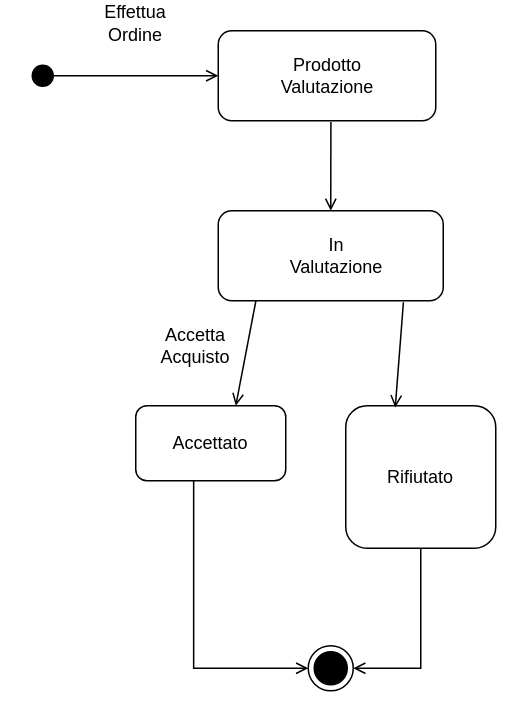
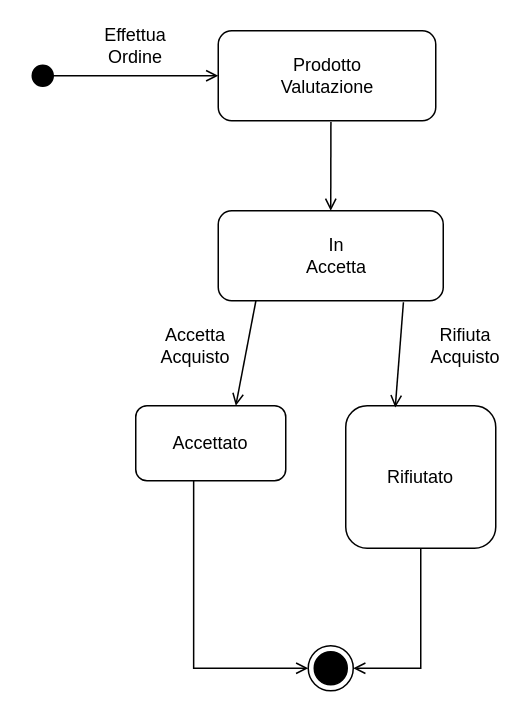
  <mxCell id="0" />
  <mxCell id="1" parent="0" />
  <mxCell id="2" value="" style="rounded=1;whiteSpace=wrap;html=1;" vertex="1" parent="1"><mxGeometry x="145" y="20" width="145" height="60" as="geometry" /></mxCell>
  <mxCell id="3" value="" style="rounded=1;whiteSpace=wrap;html=1;" vertex="1" parent="1"><mxGeometry x="145" y="140" width="150" height="60" as="geometry" /></mxCell>
  <mxCell id="4" value="Accettato" style="rounded=1;whiteSpace=wrap;html=1;" vertex="1" parent="1"><mxGeometry x="90" y="270" width="100" height="50" as="geometry" /></mxCell>
  <mxCell id="5" value="Rifiutato" style="rounded=1;whiteSpace=wrap;html=1;" vertex="1" parent="1"><mxGeometry x="230" y="270" width="100" height="95" as="geometry" /></mxCell>
  <mxCell id="6" value="" style="endArrow=open;html=1;entryX=0;entryY=0.5;entryDx=0;entryDy=0;startArrow=circle;startFill=1;endFill=0;" edge="1" parent="1" target="2"><mxGeometry width="50" height="50" relative="1" as="geometry"><mxPoint x="20" y="50" as="sourcePoint" /><mxPoint x="70" y="40" as="targetPoint" /></mxGeometry></mxCell>
  <mxCell id="7" value="" style="endArrow=open;html=1;exitX=0.518;exitY=1.013;exitDx=0;exitDy=0;entryX=0.5;entryY=0;entryDx=0;entryDy=0;exitPerimeter=0;endFill=0;" edge="1" parent="1" source="2" target="3"><mxGeometry width="50" height="50" relative="1" as="geometry"><mxPoint x="180" y="160" as="sourcePoint" /><mxPoint x="230" y="110" as="targetPoint" /></mxGeometry></mxCell>
  <mxCell id="8" value="" style="endArrow=open;html=1;exitX=0.518;exitY=1.013;exitDx=0;exitDy=0;entryX=0.667;entryY=0;entryDx=0;entryDy=0;exitPerimeter=0;endFill=0;entryPerimeter=0;" edge="1" parent="1" target="4"><mxGeometry width="50" height="50" relative="1" as="geometry"><mxPoint x="170.11" y="200" as="sourcePoint" /><mxPoint x="170" y="259.22" as="targetPoint" /></mxGeometry></mxCell>
  <mxCell id="9" value="" style="endArrow=open;html=1;exitX=0.823;exitY=1.017;exitDx=0;exitDy=0;exitPerimeter=0;endFill=0;entryX=0.33;entryY=0.012;entryDx=0;entryDy=0;entryPerimeter=0;" edge="1" parent="1" source="3" target="5"><mxGeometry width="50" height="50" relative="1" as="geometry"><mxPoint x="260.11" y="200" as="sourcePoint" /><mxPoint x="260" y="259.22" as="targetPoint" /></mxGeometry></mxCell>
  <mxCell id="10" value="" style="ellipse;html=1;shape=endState;fillColor=#000000;" vertex="1" parent="1"><mxGeometry x="205" y="430" width="30" height="30" as="geometry" /></mxCell>
  <mxCell id="11" value="" style="endArrow=open;html=1;entryX=0;entryY=0.5;entryDx=0;entryDy=0;exitX=0.386;exitY=0.998;exitDx=0;exitDy=0;exitPerimeter=0;endFill=0;edgeStyle=orthogonalEdgeStyle;rounded=0;" edge="1" parent="1" source="4" target="10"><mxGeometry width="50" height="50" relative="1" as="geometry"><mxPoint x="110" y="370" as="sourcePoint" /><mxPoint x="160" y="320" as="targetPoint" /></mxGeometry></mxCell>
  <mxCell id="12" value="" style="endArrow=open;html=1;entryX=1;entryY=0.5;entryDx=0;entryDy=0;exitX=0.5;exitY=1;exitDx=0;exitDy=0;endFill=0;edgeStyle=orthogonalEdgeStyle;rounded=0;" edge="1" parent="1" source="5" target="10"><mxGeometry width="50" height="50" relative="1" as="geometry"><mxPoint x="270" y="339.88" as="sourcePoint" /><mxPoint x="342.68" y="455" as="targetPoint" /></mxGeometry></mxCell>
- <mxCell id="13" value="Effettua Ordine" style="text;html=1;strokeColor=none;fillColor=none;align=center;verticalAlign=middle;whiteSpace=wrap;rounded=0;" vertex="1" parent="1"><mxGeometry x="70" y="5" width="40" height="20" as="geometry" /></mxCell>
+ <mxCell id="13" value="Effettua Ordine" style="text;html=1;strokeColor=none;fillColor=none;align=center;verticalAlign=middle;whiteSpace=wrap;rounded=0;" vertex="1" parent="1"><mxGeometry x="70" y="20" width="40" height="20" as="geometry" /></mxCell>
  <mxCell id="14" value="Prodotto&lt;br&gt;Valutazione" style="text;html=1;strokeColor=none;fillColor=none;align=center;verticalAlign=middle;whiteSpace=wrap;rounded=0;" vertex="1" parent="1"><mxGeometry x="197.5" y="40" width="40" height="20" as="geometry" /></mxCell>
- <mxCell id="15" value="In Valutazione" style="text;html=1;strokeColor=none;fillColor=none;align=center;verticalAlign=middle;whiteSpace=wrap;rounded=0;" vertex="1" parent="1"><mxGeometry x="204" y="160" width="40" height="20" as="geometry" /></mxCell>
+ <mxCell id="15" value="In Accetta" style="text;html=1;strokeColor=none;fillColor=none;align=center;verticalAlign=middle;whiteSpace=wrap;rounded=0;" vertex="1" parent="1"><mxGeometry x="204" y="160" width="40" height="20" as="geometry" /></mxCell>
  <mxCell id="16" value="Accetta Acquisto" style="text;html=1;strokeColor=none;fillColor=none;align=center;verticalAlign=middle;whiteSpace=wrap;rounded=0;" vertex="1" parent="1"><mxGeometry x="110" y="220" width="40" height="20" as="geometry" /></mxCell>
+ <mxCell id="17" value="Rifiuta&lt;br&gt;Acquisto&lt;br&gt;" style="text;html=1;strokeColor=none;fillColor=none;align=center;verticalAlign=middle;whiteSpace=wrap;rounded=0;" vertex="1" parent="1"><mxGeometry x="290" y="220" width="40" height="20" as="geometry" /></mxCell>
